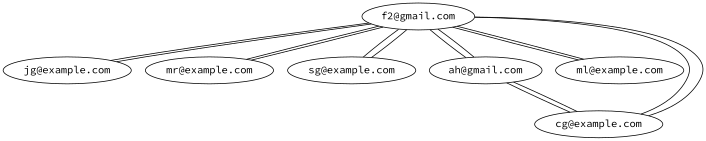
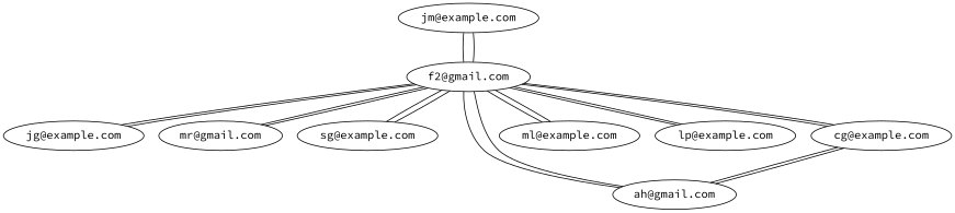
  graph {
    fontname="Source Code Pro"
    node [fontname="Source Code Pro"]
    edge [fontname="Source Code Pro"]
+   "jm@example.com"
    "f2@gmail.com"
    "jg@example.com"
-   "mr@example.com"
+   "mr@example.com" [label="mr@gmail.com"]
    "sg@example.com"
    n6 [label="ah@gmail.com"]
    "ml@example.com"
+   "lp@example.com"
    "cg@example.com"
+   "jm@example.com" -- "f2@gmail.com"
+   "f2@gmail.com" -- "jm@example.com"
    "f2@gmail.com" -- "jg@example.com"
    "f2@gmail.com" -- "mr@example.com"
    "f2@gmail.com" -- "sg@example.com"
    "f2@gmail.com" -- n6
    "f2@gmail.com" -- "ml@example.com"
+   "f2@gmail.com" -- "lp@example.com"
    "f2@gmail.com" -- "cg@example.com"
    "jg@example.com" -- "f2@gmail.com"
    "mr@example.com" -- "f2@gmail.com"
    "sg@example.com" -- "f2@gmail.com"
    n6 -- "f2@gmail.com"
    n6 -- "cg@example.com"
    "ml@example.com" -- "f2@gmail.com"
+   "lp@example.com" -- "f2@gmail.com"
    "cg@example.com" -- "f2@gmail.com"
    "cg@example.com" -- n6
  }
